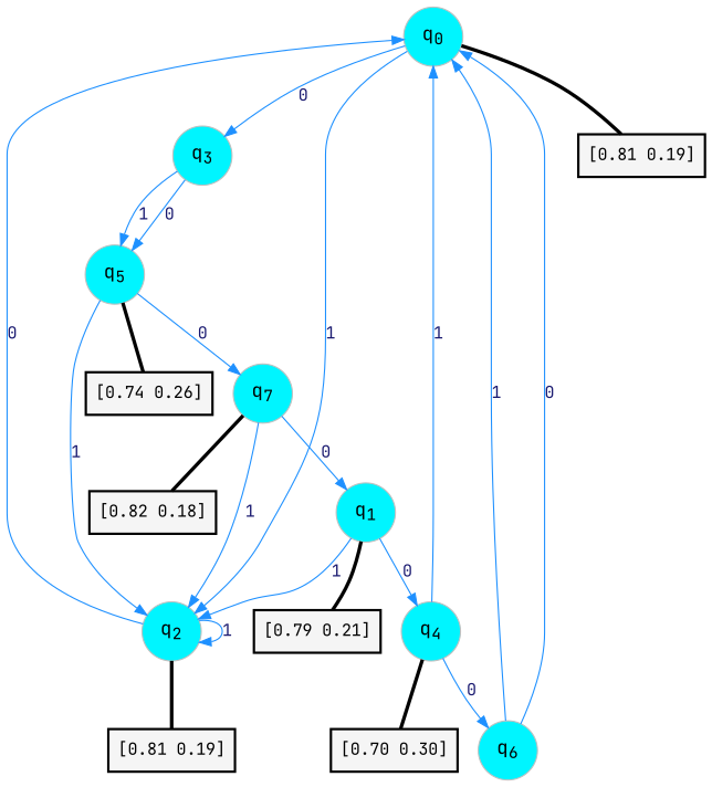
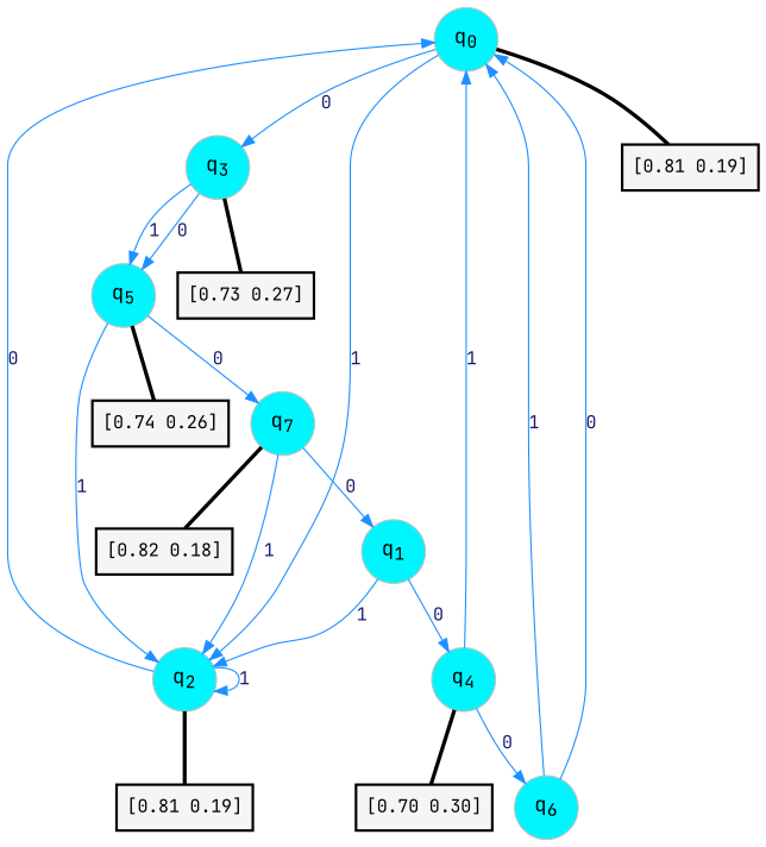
  digraph {
    fontname="JetBrains Mono"
    rankdir=TD
    node [color=gray fillcolor=turquoise1 fontcolor=black fontname="JetBrains Mono" fontsize=16 fontweight=bold shape=circle style=filled]
    edge [arrowsize=1 color=dodgerblue1 fontcolor=midnightblue fontname="JetBrains Mono" fontweight=bold penwidth=1 style=solid weight=20]
    n1 [label=<q<SUB>0</SUB>>]
    n2 [label=<q<SUB>2</SUB>>]
    n3 [label=<q<SUB>3</SUB>>]
    n4 [color=black fillcolor=whitesmoke fontsize=14 label="[0.81 0.19]" penwidth=2 shape=box]
    n5 [color=black fillcolor=whitesmoke fontsize=14 label="[0.81 0.19]" penwidth=2 shape=box]
    n6 [label=<q<SUB>5</SUB>>]
+   n7 [color=black fillcolor=whitesmoke fontsize=14 label="[0.73 0.27]" penwidth=2 shape=box]
    n8 [label=<q<SUB>1</SUB>>]
    n9 [label=<q<SUB>4</SUB>>]
-   n10 [color=black fillcolor=whitesmoke fontsize=14 label="[0.79 0.21]" penwidth=2 shape=box]
    n11 [label=<q<SUB>6</SUB>>]
    n12 [color=black fillcolor=whitesmoke fontsize=14 label="[0.70 0.30]" penwidth=2 shape=box]
    n13 [label=<q<SUB>7</SUB>>]
    n14 [color=black fillcolor=whitesmoke fontsize=14 label="[0.74 0.26]" penwidth=2 shape=box]
    n15 [color=black fillcolor=whitesmoke fontsize=14 label="[0.82 0.18]" penwidth=2 shape=box]
    n1 -> n2 [label=1]
    n1 -> n3 [label=0]
    n1 -> n4 [arrowhead=none color=black penwidth=3]
    n2 -> n1 [label=0]
    n2 -> n2 [label=1]
    n2 -> n5 [arrowhead=none color=black penwidth=3]
    n3 -> n6 [label=0]
    n3 -> n6 [label=1]
+   n3 -> n7 [arrowhead=none color=black penwidth=3]
    n6 -> n2 [label=1]
    n6 -> n13 [label=0]
    n6 -> n14 [arrowhead=none color=black penwidth=3]
    n8 -> n2 [label=1]
    n8 -> n9 [label=0]
-   n8 -> n10 [arrowhead=none color=black penwidth=3]
    n9 -> n1 [label=1]
    n9 -> n11 [label=0]
    n9 -> n12 [arrowhead=none color=black penwidth=3]
    n11 -> n1 [label=0]
    n11 -> n1 [label=1]
    n13 -> n2 [label=1]
    n13 -> n8 [label=0]
    n13 -> n15 [arrowhead=none color=black penwidth=3]
  }
